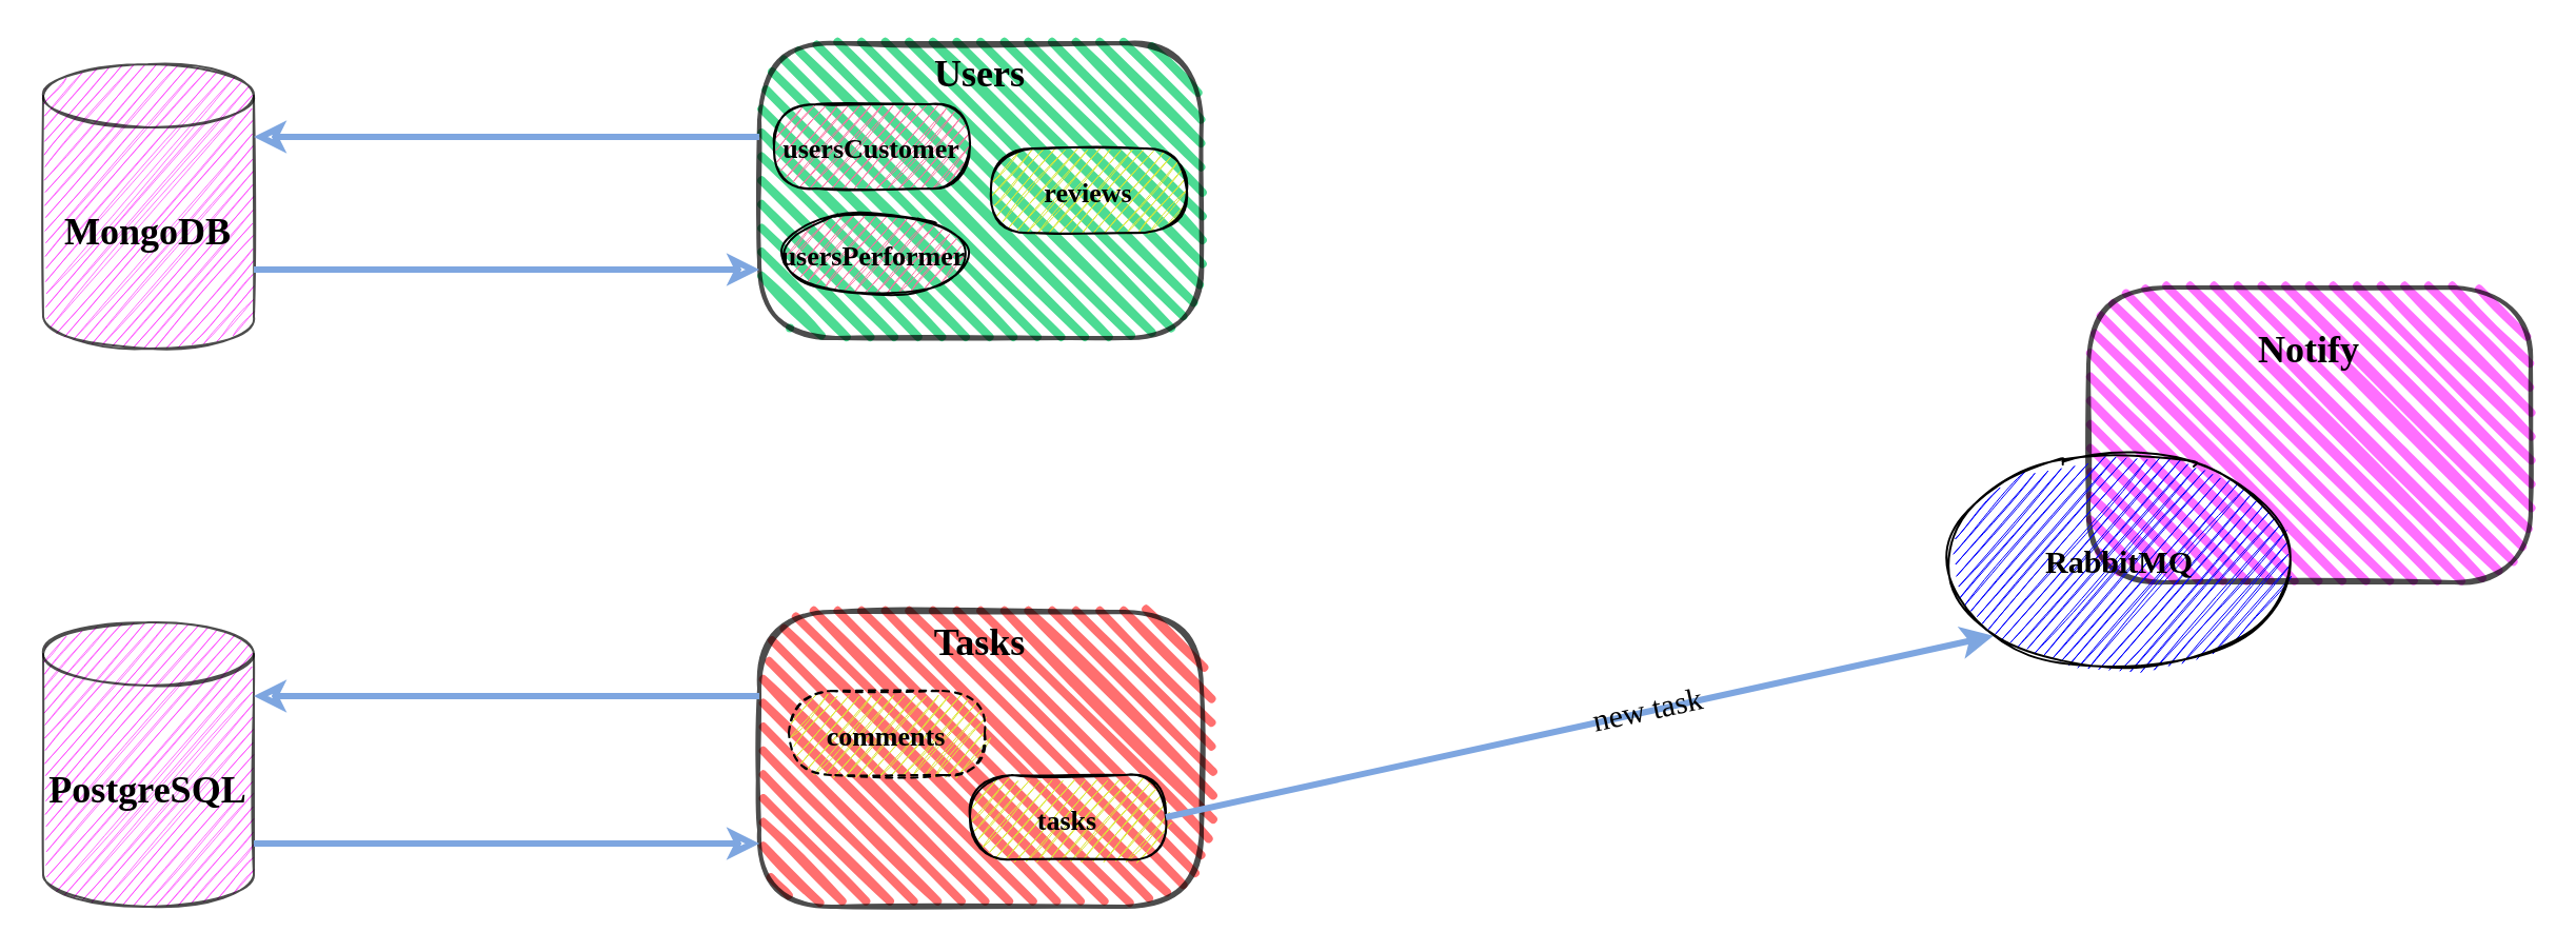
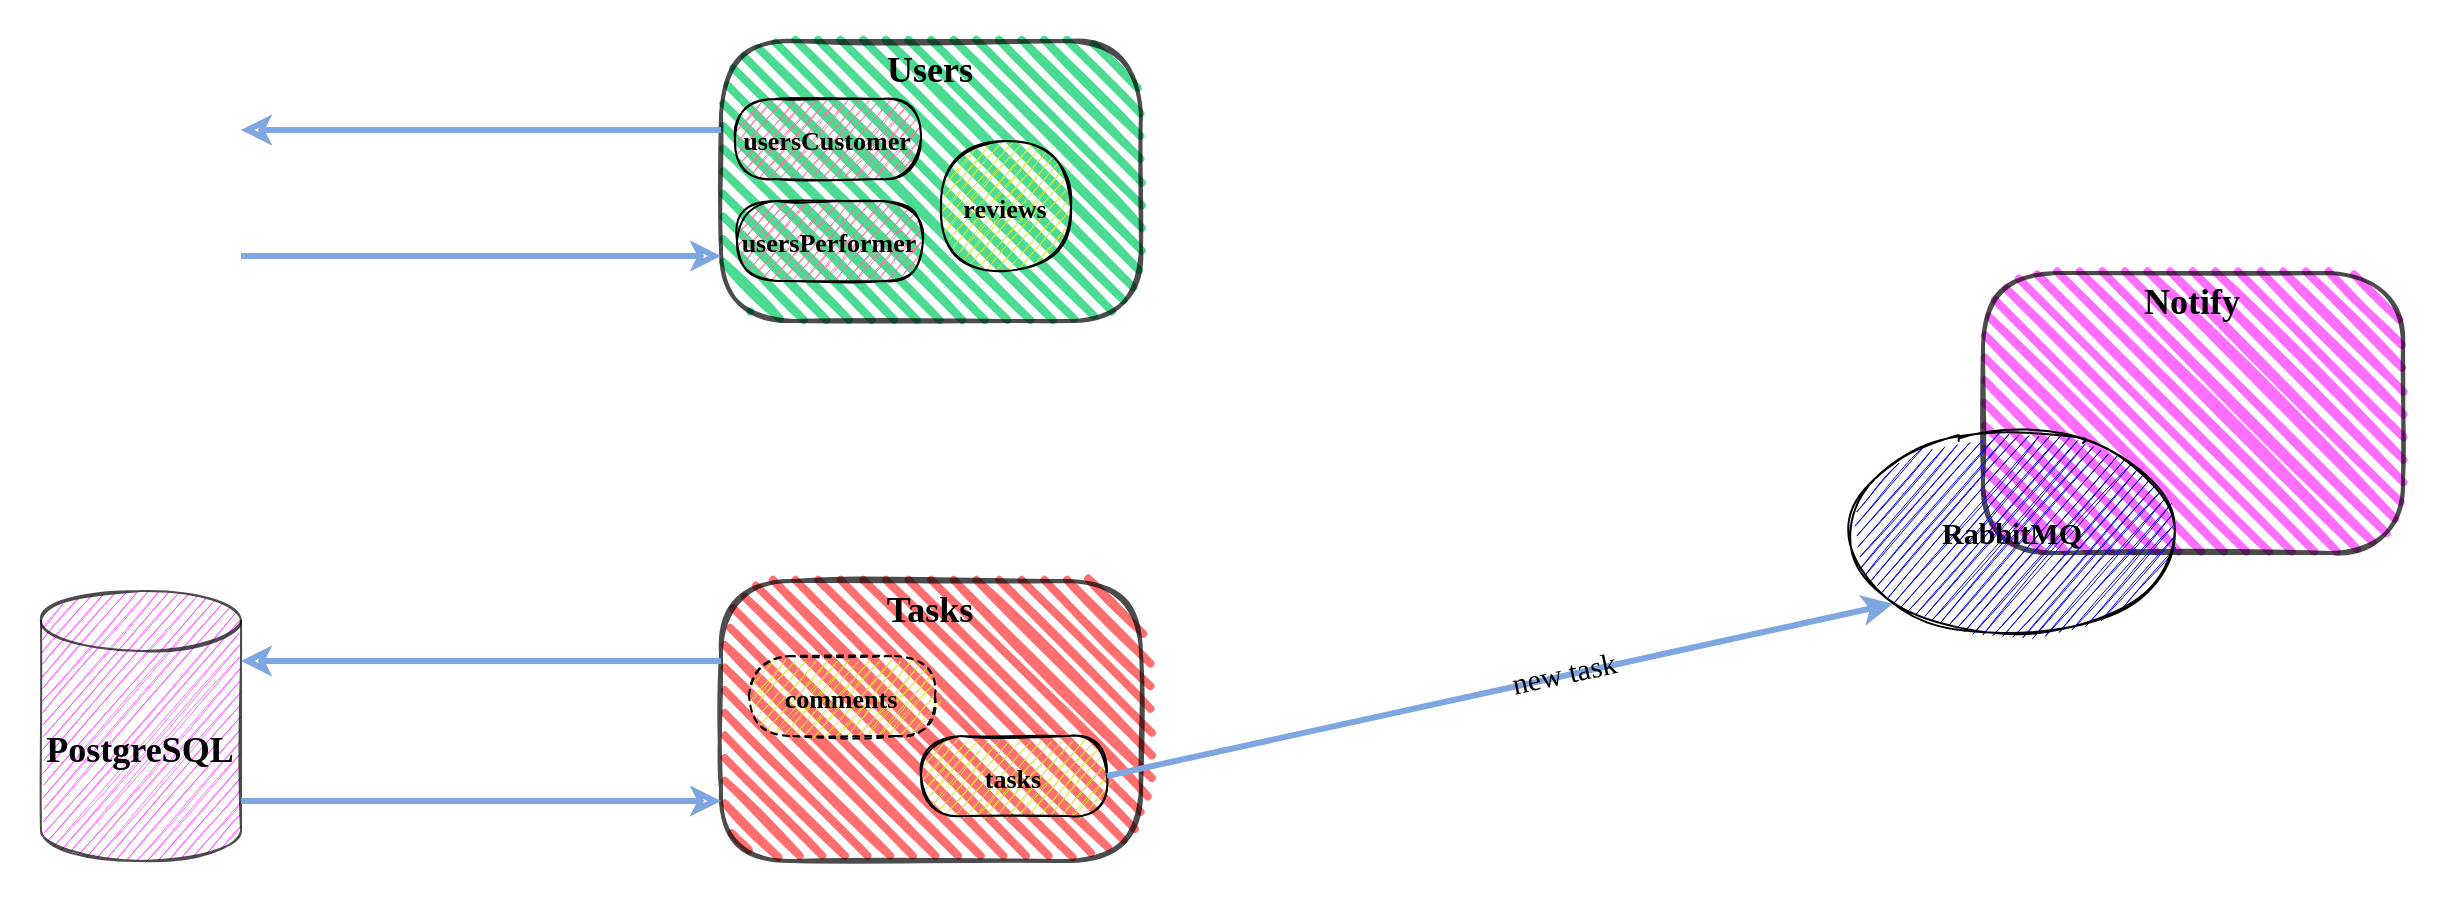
  <mxCell id="0" />
  <mxCell id="1" parent="0" />
  <mxCell id="2" value="" style="group" parent="1" vertex="1" connectable="0"><mxGeometry x="360" y="20" width="210" height="140" as="geometry" /></mxCell>
  <mxCell id="3" value="" style="rounded=1;whiteSpace=wrap;html=1;strokeWidth=2;fillWeight=4;hachureGap=8;hachureAngle=45;fillColor=#00CC66;sketch=1;fillStyle=auto;gradientColor=none;glass=0;shadow=0;opacity=70;verticalAlign=middle;rotation=0;direction=east;arcSize=26;container=0;" parent="2" vertex="1"><mxGeometry width="210" height="140" as="geometry" /></mxCell>
  <mxCell id="4" value="&lt;font face=&quot;Comic Sans MS&quot; style=&quot;font-size: 18px;&quot;&gt;&lt;b&gt;Users&lt;/b&gt;&lt;/font&gt;" style="text;html=1;strokeColor=none;fillColor=none;align=center;verticalAlign=middle;whiteSpace=wrap;rounded=0;shadow=0;glass=0;sketch=1;fillStyle=auto;opacity=70;container=0;" parent="2" vertex="1"><mxGeometry x="75" width="60" height="30" as="geometry" /></mxCell>
  <mxCell id="5" value="&lt;font style=&quot;font-size: 13px;&quot;&gt;&lt;b&gt;usersCustomer&lt;/b&gt;&lt;/font&gt;" style="rounded=1;whiteSpace=wrap;html=1;shadow=0;glass=0;sketch=1;fillStyle=auto;fontFamily=Comic Sans MS;fontSize=18;fillColor=#FF70A0;gradientColor=none;arcSize=50;" parent="2" vertex="1"><mxGeometry x="7" y="29" width="93" height="40" as="geometry" /></mxCell>
- <mxCell id="6" value="&lt;font style=&quot;font-size: 13px;&quot;&gt;&lt;b&gt;usersPerformer&lt;/b&gt;&lt;/font&gt;" style="ellipse;whiteSpace=wrap;html=1;shadow=0;glass=0;sketch=1;fillStyle=auto;fontFamily=Comic Sans MS;fontSize=18;fillColor=#FF70A0;gradientColor=none;arcSize=50;" parent="2" vertex="1"><mxGeometry x="8" y="80" width="93" height="40" as="geometry" /></mxCell>
- <mxCell id="7" value="&lt;font style=&quot;font-size: 13px;&quot;&gt;&lt;b style=&quot;&quot;&gt;reviews&lt;/b&gt;&lt;/font&gt;" style="rounded=1;whiteSpace=wrap;html=1;shadow=0;glass=0;sketch=1;fillStyle=auto;fontFamily=Comic Sans MS;fontSize=18;fillColor=#DCE835;gradientColor=none;arcSize=50;" parent="2" vertex="1"><mxGeometry x="110" y="50" width="93" height="40" as="geometry" /></mxCell>
+ <mxCell id="6" value="&lt;font style=&quot;font-size: 13px;&quot;&gt;&lt;b&gt;usersPerformer&lt;/b&gt;&lt;/font&gt;" style="rounded=1;whiteSpace=wrap;html=1;shadow=0;glass=0;sketch=1;fillStyle=auto;fontFamily=Comic Sans MS;fontSize=18;fillColor=#FF70A0;gradientColor=none;arcSize=50;" parent="2" vertex="1"><mxGeometry x="8" y="80" width="93" height="40" as="geometry" /></mxCell>
+ <mxCell id="7" value="&lt;font style=&quot;font-size: 13px;&quot;&gt;&lt;b style=&quot;&quot;&gt;reviews&lt;/b&gt;&lt;/font&gt;" style="rounded=1;whiteSpace=wrap;html=1;shadow=0;glass=0;sketch=1;fillStyle=auto;fontFamily=Comic Sans MS;fontSize=18;fillColor=#DCE835;gradientColor=none;arcSize=50;" parent="2" vertex="1"><mxGeometry x="110" y="50" width="65" height="65" as="geometry" /></mxCell>
  <mxCell id="8" value="" style="group" parent="1" vertex="1" connectable="0"><mxGeometry x="360" y="290" width="210" height="140" as="geometry" /></mxCell>
  <mxCell id="9" value="" style="rounded=1;whiteSpace=wrap;html=1;strokeWidth=2;fillWeight=4;hachureGap=8;hachureAngle=45;fillColor=#FF3333;sketch=1;fillStyle=auto;gradientColor=none;glass=0;shadow=0;opacity=70;verticalAlign=middle;rotation=0;direction=east;arcSize=26;container=0;" parent="8" vertex="1"><mxGeometry width="210" height="140" as="geometry" /></mxCell>
  <mxCell id="10" value="&lt;b&gt;Tasks&lt;/b&gt;" style="text;html=1;strokeColor=none;fillColor=none;align=center;verticalAlign=middle;whiteSpace=wrap;rounded=0;shadow=0;glass=0;sketch=1;fillStyle=auto;fontFamily=Comic Sans MS;fontSize=18;opacity=70;container=0;" parent="8" vertex="1"><mxGeometry x="75" width="60" height="30" as="geometry" /></mxCell>
  <mxCell id="11" value="&lt;font style=&quot;font-size: 13px;&quot;&gt;&lt;b&gt;tasks&lt;/b&gt;&lt;/font&gt;" style="rounded=1;whiteSpace=wrap;html=1;shadow=0;glass=0;sketch=1;fillStyle=auto;fontFamily=Comic Sans MS;fontSize=18;fillColor=#DCE835;gradientColor=none;arcSize=50;" parent="8" vertex="1"><mxGeometry x="100" y="77.5" width="93" height="40" as="geometry" /></mxCell>
  <mxCell id="12" value="&lt;font style=&quot;font-size: 13px;&quot;&gt;&lt;b&gt;comments&lt;/b&gt;&lt;/font&gt;" style="rounded=1;whiteSpace=wrap;html=1;shadow=0;glass=0;sketch=1;fillStyle=auto;fontFamily=Comic Sans MS;fontSize=18;fillColor=#DCE835;gradientColor=none;arcSize=50;dashed=1;" parent="8" vertex="1"><mxGeometry x="14" y="37.5" width="93" height="40" as="geometry" /></mxCell>
  <mxCell id="13" value="" style="endArrow=classic;html=1;rounded=1;shadow=0;sketch=0;strokeColor=#7EA6E0;strokeWidth=3;fontFamily=Comic Sans MS;fontSize=15;fontColor=#000000;fillColor=#A680B8;jumpStyle=none;jumpSize=6;entryX=0;entryY=1;entryDx=0;entryDy=0;exitX=1;exitY=0.5;exitDx=0;exitDy=0;" parent="1" source="11" target="19" edge="1"><mxGeometry width="50" height="50" relative="1" as="geometry"><mxPoint x="580" y="363" as="sourcePoint" /><mxPoint x="640" y="280" as="targetPoint" /></mxGeometry></mxCell>
  <mxCell id="14" value="new task" style="text;html=1;strokeColor=none;fillColor=none;align=center;verticalAlign=middle;whiteSpace=wrap;rounded=0;shadow=0;glass=0;sketch=1;fillStyle=auto;fontFamily=Comic Sans MS;fontSize=15;fontColor=#000000;rotation=348;direction=east;" parent="1" vertex="1"><mxGeometry x="727" y="316" width="110" height="40" as="geometry" /></mxCell>
  <mxCell id="15" value="" style="group" parent="1" vertex="1" connectable="0"><mxGeometry x="921" y="136" width="280" height="180" as="geometry" /></mxCell>
  <mxCell id="16" value="" style="group" parent="15" vertex="1" connectable="0"><mxGeometry x="70" width="210" height="140" as="geometry" /></mxCell>
  <mxCell id="17" value="" style="rounded=1;whiteSpace=wrap;html=1;strokeWidth=2;fillWeight=4;hachureGap=8;hachureAngle=45;fillColor=#FF33FF;sketch=1;fillStyle=auto;gradientColor=none;glass=0;shadow=0;opacity=70;verticalAlign=middle;rotation=0;direction=east;arcSize=26;movable=1;resizable=1;rotatable=1;deletable=1;editable=1;connectable=1;container=0;" parent="16" vertex="1"><mxGeometry width="210" height="140" as="geometry" /></mxCell>
- <mxCell id="18" value="&lt;b&gt;Notify&lt;/b&gt;" style="text;html=1;strokeColor=none;fillColor=none;align=center;verticalAlign=middle;whiteSpace=wrap;rounded=0;shadow=0;glass=0;sketch=1;fillStyle=auto;fontFamily=Comic Sans MS;fontSize=18;opacity=70;movable=1;resizable=1;rotatable=1;deletable=1;editable=1;connectable=1;container=0;" parent="16" vertex="1"><mxGeometry x="75" y="15" width="60" height="30" as="geometry" /></mxCell>
+ <mxCell id="18" value="&lt;b&gt;Notify&lt;/b&gt;" style="text;html=1;strokeColor=none;fillColor=none;align=center;verticalAlign=middle;whiteSpace=wrap;rounded=0;shadow=0;glass=0;sketch=1;fillStyle=auto;fontFamily=Comic Sans MS;fontSize=18;opacity=70;movable=1;resizable=1;rotatable=1;deletable=1;editable=1;connectable=1;container=0;" parent="16" vertex="1"><mxGeometry x="75" width="60" height="30" as="geometry" /></mxCell>
  <mxCell id="19" value="&lt;b&gt;&lt;font style=&quot;font-size: 15px;&quot;&gt;RabbitMQ&lt;/font&gt;&lt;/b&gt;" style="ellipse;whiteSpace=wrap;html=1;rounded=1;shadow=0;glass=0;sketch=1;fillStyle=auto;fontFamily=Comic Sans MS;fontSize=13;fontColor=#000000;fillColor=#0000FF;gradientColor=none;" parent="15" vertex="1"><mxGeometry y="80" width="170" height="100" as="geometry" /></mxCell>
  <mxCell id="20" value="" style="group" parent="1" vertex="1" connectable="0"><mxGeometry x="20" y="30" width="340" height="135" as="geometry" /></mxCell>
- <mxCell id="21" value="&lt;b&gt;MongoDB&lt;/b&gt;" style="shape=cylinder3;whiteSpace=wrap;html=1;boundedLbl=1;backgroundOutline=1;size=15;rounded=1;shadow=0;glass=0;sketch=1;fillStyle=auto;fontFamily=Comic Sans MS;fontSize=18;fillColor=#FF33FF;gradientColor=none;opacity=70;" parent="20" vertex="1"><mxGeometry width="100.0" height="135" as="geometry" /></mxCell>
  <mxCell id="22" value="" style="endArrow=classic;endFill=0;html=1;strokeColor=#7EA6E0;strokeWidth=3;fontFamily=Comic Sans MS;fontSize=18;fillColor=#A680B8;rounded=1;jumpStyle=none;jumpSize=6;sketch=0;shadow=0;startArrow=none;startFill=0;" parent="20" edge="1"><mxGeometry width="160" relative="1" as="geometry"><mxPoint x="340.0" y="34.5" as="sourcePoint" /><mxPoint x="100.0" y="34.5" as="targetPoint" /><Array as="points" /></mxGeometry></mxCell>
  <mxCell id="23" value="" style="endArrow=none;endFill=0;html=1;strokeColor=#7EA6E0;strokeWidth=3;fontFamily=Comic Sans MS;fontSize=18;fillColor=#A680B8;rounded=1;jumpStyle=none;jumpSize=6;sketch=0;shadow=0;startArrow=classic;startFill=0;" parent="20" edge="1"><mxGeometry width="160" relative="1" as="geometry"><mxPoint x="340.0" y="97.5" as="sourcePoint" /><mxPoint x="100.0" y="97.5" as="targetPoint" /><Array as="points" /></mxGeometry></mxCell>
  <mxCell id="24" value="" style="group" vertex="1" connectable="0" parent="1"><mxGeometry x="20" y="295" width="340" height="135" as="geometry" /></mxCell>
  <mxCell id="25" value="&lt;b&gt;PostgreSQL&lt;/b&gt;" style="shape=cylinder3;whiteSpace=wrap;html=1;boundedLbl=1;backgroundOutline=1;size=15;rounded=1;shadow=0;glass=0;sketch=1;fillStyle=auto;fontFamily=Comic Sans MS;fontSize=18;fillColor=#FF33FF;gradientColor=none;opacity=70;" parent="24" vertex="1"><mxGeometry width="100" height="135" as="geometry" /></mxCell>
  <mxCell id="26" value="" style="endArrow=none;endFill=0;html=1;strokeColor=#7EA6E0;strokeWidth=3;fontFamily=Comic Sans MS;fontSize=18;fillColor=#A680B8;rounded=1;jumpStyle=none;jumpSize=6;sketch=0;shadow=0;startArrow=classic;startFill=0;" parent="24" edge="1"><mxGeometry width="160" relative="1" as="geometry"><mxPoint x="340" y="105" as="sourcePoint" /><mxPoint x="100" y="105" as="targetPoint" /><Array as="points" /></mxGeometry></mxCell>
  <mxCell id="27" value="" style="endArrow=classic;endFill=0;html=1;strokeColor=#7EA6E0;strokeWidth=3;fontFamily=Comic Sans MS;fontSize=18;fillColor=#A680B8;rounded=1;jumpStyle=none;jumpSize=6;sketch=0;shadow=0;startArrow=none;startFill=0;" parent="24" edge="1"><mxGeometry width="160" relative="1" as="geometry"><mxPoint x="340" y="35" as="sourcePoint" /><mxPoint x="100" y="35" as="targetPoint" /><Array as="points" /></mxGeometry></mxCell>
